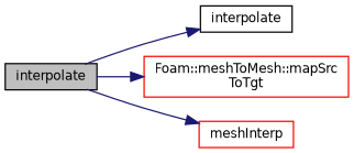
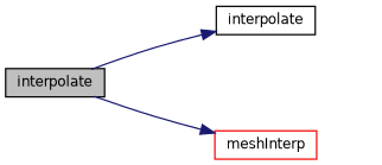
  digraph {
    rankdir=LR
    node [color=black fontname=Helvetica fontsize=10 shape=record]
    edge [color=midnightblue fontname=Helvetica fontsize=10 labelfontname=Helvetica labelfontsize=10 style=solid]
    n1 [fillcolor=grey75 fontcolor=black height=0.2 label=interpolate style=filled width=0.4]
    n2 [height=0.2 label=interpolate width=0.4]
-   n3 [color=red height=0.2 label="Foam::meshToMesh::mapSrc\lToTgt" width=0.4]
    n4 [color=red height=0.2 label=meshInterp width=0.4]
    n1 -> n2
-   n1 -> n3
    n1 -> n4
  }
